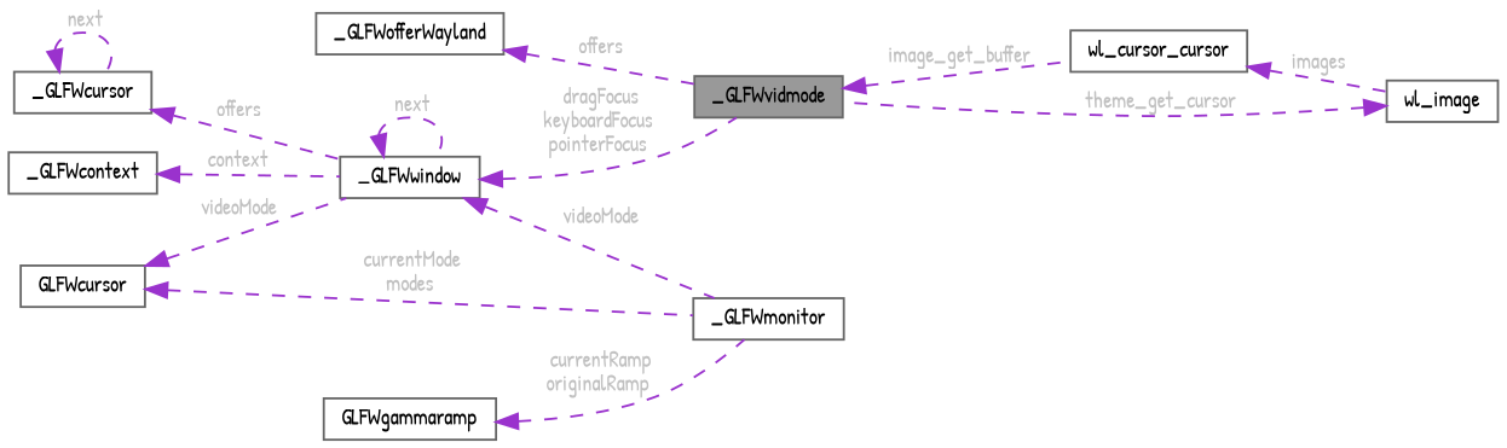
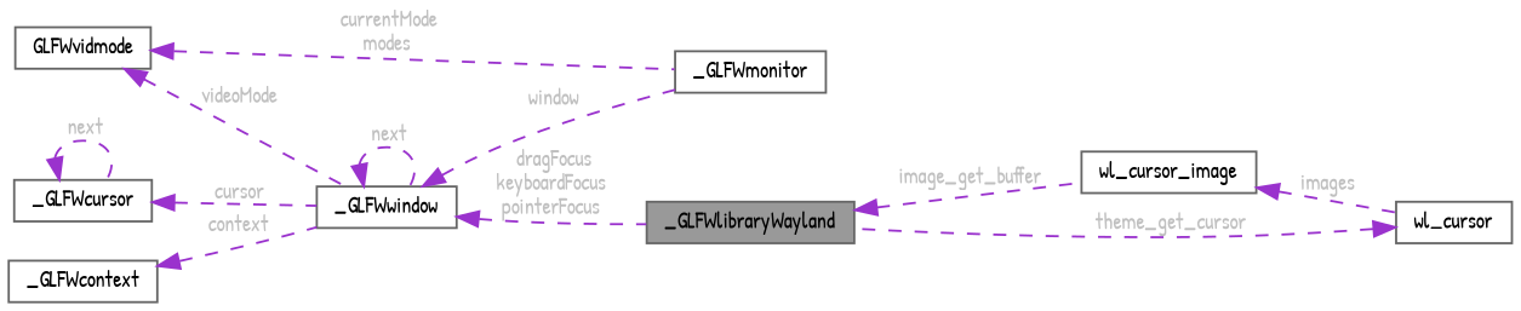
  digraph {
    fontname="Patrick Hand"
    rankdir=LR
    node [color=gray40 fillcolor=white fontname="Patrick Hand" fontsize=10 shape=box style=filled]
    edge [color=darkorchid3 dir=back fontcolor=grey fontname="Patrick Hand" fontsize=10 labelfontname=Helvetica labelfontsize=10 style=dashed]
-   n1 [fillcolor=grey60 fontcolor=black height=0.2 label=_GLFWvidmode width=0.4]
-   n2 [height=0.2 label=wl_cursor_cursor width=0.4]
-   n3 [height=0.2 label=_GLFWofferWayland width=0.4]
+   n1 [fillcolor=grey60 fontcolor=black height=0.2 label=_GLFWlibraryWayland width=0.4]
+   n2 [height=0.2 label=wl_cursor_image width=0.4]
    n4 [height=0.2 label=_GLFWwindow width=0.4]
    n5 [height=0.2 label=_GLFWmonitor width=0.4]
    n6 [height=0.2 label=_GLFWcontext width=0.4]
-   n7 [height=0.2 label=GLFWcursor width=0.4]
-   n8 [height=0.2 label=GLFWgammaramp width=0.4]
+   n7 [height=0.2 label=GLFWvidmode width=0.4]
    n9 [height=0.2 label=_GLFWcursor width=0.4]
-   n10 [height=0.2 label=wl_image width=0.4]
+   n10 [height=0.2 label=wl_cursor width=0.4]
    n1 -> n2 [label=" image_get_buffer"]
    n2 -> n10 [label=" images"]
-   n3 -> n1 [label=" offers"]
    n4 -> n1 [label=" dragFocus\nkeyboardFocus\npointerFocus"]
    n4 -> n4 [label=" next"]
-   n4 -> n5 [label=" videoMode"]
+   n4 -> n5 [label=" window"]
    n6 -> n4 [label=" context"]
    n7 -> n4 [label=" videoMode"]
    n7 -> n5 [label=" currentMode\nmodes"]
-   n8 -> n5 [label=" currentRamp\noriginalRamp"]
-   n9 -> n4 [label=" offers"]
+   n9 -> n4 [label=" cursor"]
    n9 -> n9 [label=" next"]
    n10 -> n1 [label=" theme_get_cursor"]
  }
